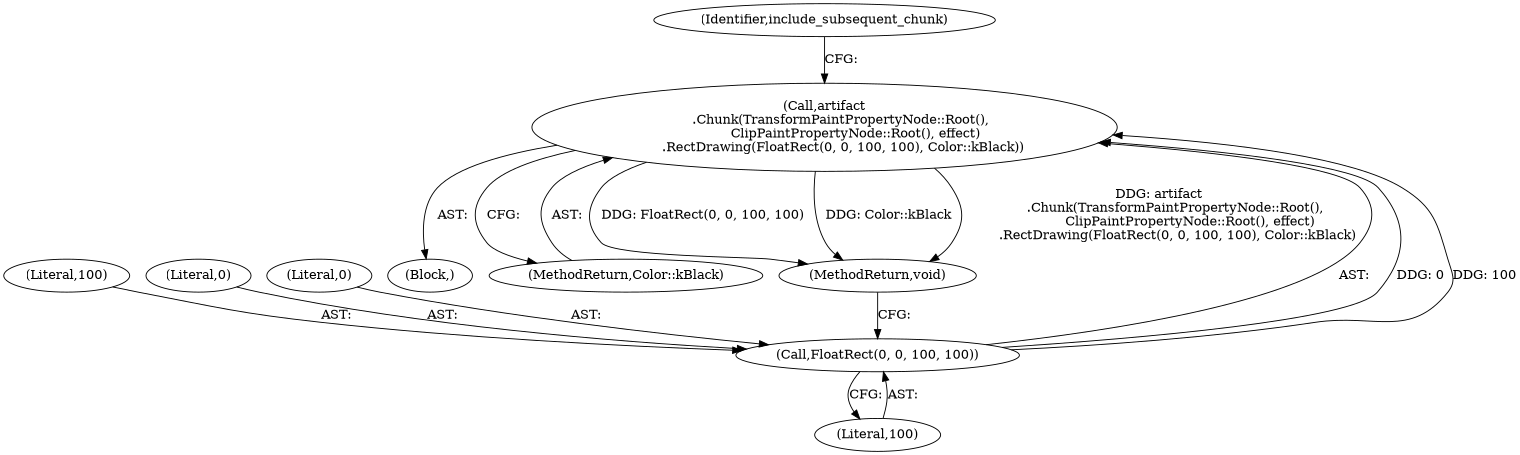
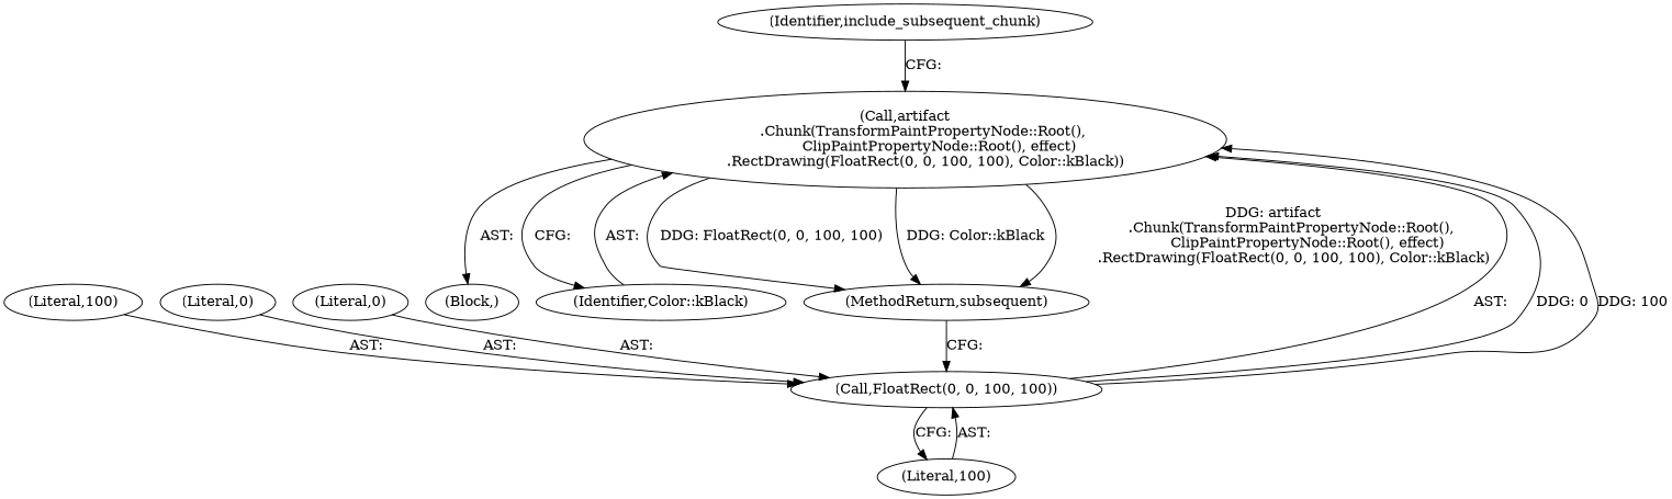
  digraph {
    n1 [label="(Call,artifact\n        .Chunk(TransformPaintPropertyNode::Root(),\n               ClipPaintPropertyNode::Root(), effect)\n         .RectDrawing(FloatRect(0, 0, 100, 100), Color::kBlack))"]
    n2 [label="(Block,)"]
-   n3 [label="(MethodReturn,Color::kBlack)"]
-   n4 [label="(MethodReturn,void)"]
+   n3 [label="(Identifier,Color::kBlack)"]
+   n4 [label="(MethodReturn,subsequent)"]
    n5 [label="(Call,FloatRect(0, 0, 100, 100))"]
    n6 [label="(Literal,100)"]
    n7 [label="(Literal,100)"]
    n8 [label="(Literal,0)"]
    n9 [label="(Literal,0)"]
    n10 [label="(Identifier,include_subsequent_chunk)"]
    n1 -> n2 [label="AST: "]
    n1 -> n3 [label="CFG: "]
    n1 -> n4 [label="DDG: FloatRect(0, 0, 100, 100)"]
    n1 -> n4 [label="DDG: Color::kBlack"]
    n1 -> n4 [label="DDG: artifact\n        .Chunk(TransformPaintPropertyNode::Root(),\n               ClipPaintPropertyNode::Root(), effect)\n         .RectDrawing(FloatRect(0, 0, 100, 100), Color::kBlack)"]
    n3 -> n1 [label="AST: "]
    n4 -> n5 [label="CFG: "]
    n5 -> n1 [label="AST: "]
    n5 -> n1 [label="DDG: 0"]
    n5 -> n1 [label="DDG: 100"]
    n5 -> n6 [label="CFG: "]
    n6 -> n5 [label="AST: "]
    n7 -> n5 [label="AST: "]
    n8 -> n5 [label="AST: "]
    n9 -> n5 [label="AST: "]
    n10 -> n1 [label="CFG: "]
  }
